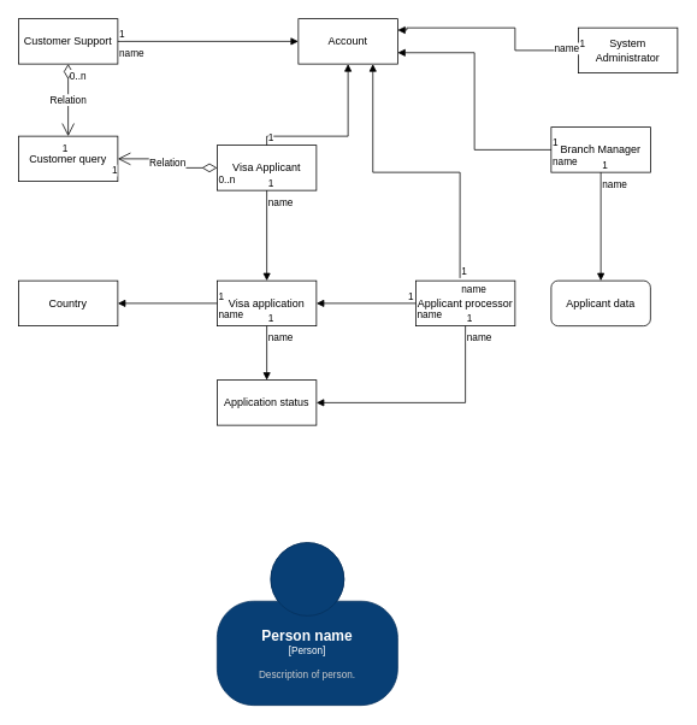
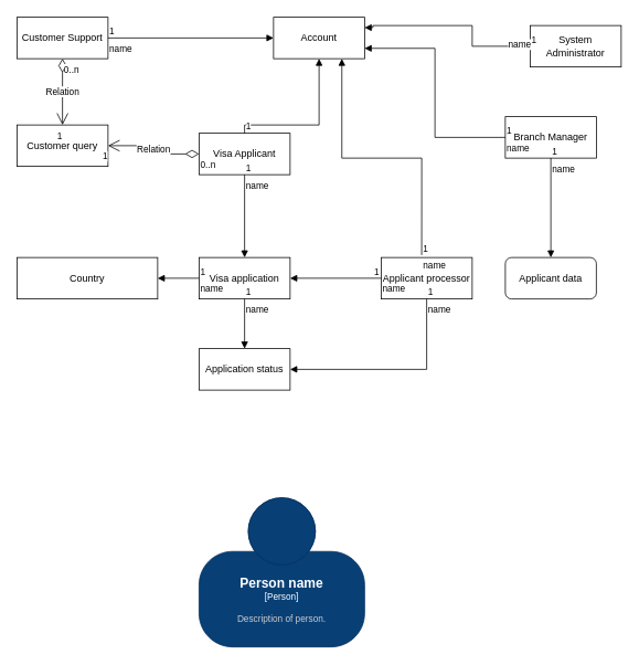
  <mxCell id="0" />
  <mxCell id="1" parent="0" />
  <mxCell id="2" value="Visa Applicant&lt;br&gt;" style="html=1;whiteSpace=wrap;" parent="1" vertex="1"><mxGeometry x="240" y="160" width="110" height="50" as="geometry" /></mxCell>
  <mxCell id="3" value="Applicant processor" style="html=1;whiteSpace=wrap;" parent="1" vertex="1"><mxGeometry x="460" y="310" width="110" height="50" as="geometry" /></mxCell>
  <mxCell id="4" value="Branch Manager" style="html=1;whiteSpace=wrap;" parent="1" vertex="1"><mxGeometry x="610" y="140" width="110" height="50" as="geometry" /></mxCell>
  <mxCell id="5" value="System Administrator" style="html=1;whiteSpace=wrap;" parent="1" vertex="1"><mxGeometry x="640" y="30" width="110" height="50" as="geometry" /></mxCell>
  <mxCell id="6" value="Customer Support" style="html=1;whiteSpace=wrap;" parent="1" vertex="1"><mxGeometry x="20" y="20" width="110" height="50" as="geometry" /></mxCell>
  <mxCell id="7" value="Account" style="html=1;whiteSpace=wrap;" parent="1" vertex="1"><mxGeometry x="330" y="20" width="110" height="50" as="geometry" /></mxCell>
  <mxCell id="8" value="" style="endArrow=block;endFill=1;html=1;edgeStyle=orthogonalEdgeStyle;align=left;verticalAlign=top;rounded=0;entryX=0.5;entryY=1;entryDx=0;entryDy=0;exitX=0.5;exitY=0;exitDx=0;exitDy=0;" parent="1" source="2" target="7" edge="1"><mxGeometry x="-0.6" relative="1" as="geometry"><mxPoint x="330" y="160" as="sourcePoint" /><mxPoint x="490" y="270" as="targetPoint" /><Array as="points"><mxPoint x="385" y="150" /></Array><mxPoint as="offset" /></mxGeometry></mxCell>
  <mxCell id="9" value="1" style="edgeLabel;resizable=0;html=1;align=left;verticalAlign=bottom;" parent="8" connectable="0" vertex="1"><mxGeometry x="-1" relative="1" as="geometry" /></mxCell>
  <mxCell id="10" value="name" style="endArrow=block;endFill=1;html=1;edgeStyle=orthogonalEdgeStyle;align=left;verticalAlign=top;rounded=0;exitX=0.445;exitY=-0.06;exitDx=0;exitDy=0;entryX=0.75;entryY=1;entryDx=0;entryDy=0;exitPerimeter=0;" parent="1" source="3" target="7" edge="1"><mxGeometry x="-1" relative="1" as="geometry"><mxPoint x="330" y="270" as="sourcePoint" /><mxPoint x="490" y="270" as="targetPoint" /><Array as="points"><mxPoint x="509" y="190" /><mxPoint x="413" y="190" /></Array></mxGeometry></mxCell>
  <mxCell id="11" value="1" style="edgeLabel;resizable=0;html=1;align=left;verticalAlign=bottom;" parent="10" connectable="0" vertex="1"><mxGeometry x="-1" relative="1" as="geometry" /></mxCell>
  <mxCell id="12" value="name" style="endArrow=block;endFill=1;html=1;edgeStyle=orthogonalEdgeStyle;align=left;verticalAlign=top;rounded=0;exitX=0;exitY=0.5;exitDx=0;exitDy=0;entryX=1;entryY=0.25;entryDx=0;entryDy=0;" parent="1" source="5" target="7" edge="1"><mxGeometry x="-0.755" y="-15" relative="1" as="geometry"><mxPoint x="610" y="330" as="sourcePoint" /><mxPoint x="423" y="100" as="targetPoint" /><Array as="points"><mxPoint x="570" y="55" /><mxPoint x="570" y="30" /><mxPoint x="450" y="30" /><mxPoint x="450" y="33" /></Array><mxPoint as="offset" /></mxGeometry></mxCell>
  <mxCell id="13" value="1" style="edgeLabel;resizable=0;html=1;align=left;verticalAlign=bottom;" parent="12" connectable="0" vertex="1"><mxGeometry x="-1" relative="1" as="geometry" /></mxCell>
  <mxCell id="14" value="name" style="endArrow=block;endFill=1;html=1;edgeStyle=orthogonalEdgeStyle;align=left;verticalAlign=top;rounded=0;exitX=0;exitY=0.5;exitDx=0;exitDy=0;entryX=1;entryY=0.75;entryDx=0;entryDy=0;" parent="1" source="4" target="7" edge="1"><mxGeometry x="-1" relative="1" as="geometry"><mxPoint x="330" y="270" as="sourcePoint" /><mxPoint x="490" y="270" as="targetPoint" /></mxGeometry></mxCell>
  <mxCell id="15" value="1" style="edgeLabel;resizable=0;html=1;align=left;verticalAlign=bottom;" parent="14" connectable="0" vertex="1"><mxGeometry x="-1" relative="1" as="geometry" /></mxCell>
  <mxCell id="16" value="name" style="endArrow=block;endFill=1;html=1;edgeStyle=orthogonalEdgeStyle;align=left;verticalAlign=top;rounded=0;exitX=1;exitY=0.5;exitDx=0;exitDy=0;entryX=0;entryY=0.5;entryDx=0;entryDy=0;" parent="1" source="6" target="7" edge="1"><mxGeometry x="-1" relative="1" as="geometry"><mxPoint x="330" y="270" as="sourcePoint" /><mxPoint x="490" y="270" as="targetPoint" /></mxGeometry></mxCell>
  <mxCell id="17" value="1" style="edgeLabel;resizable=0;html=1;align=left;verticalAlign=bottom;" parent="16" connectable="0" vertex="1"><mxGeometry x="-1" relative="1" as="geometry" /></mxCell>
  <mxCell id="18" value="Visa application" style="html=1;whiteSpace=wrap;" parent="1" vertex="1"><mxGeometry x="240" y="310" width="110" height="50" as="geometry" /></mxCell>
  <mxCell id="19" value="name" style="endArrow=block;endFill=1;html=1;edgeStyle=orthogonalEdgeStyle;align=left;verticalAlign=top;rounded=0;exitX=0.5;exitY=1;exitDx=0;exitDy=0;entryX=0.5;entryY=0;entryDx=0;entryDy=0;" parent="1" source="2" target="18" edge="1"><mxGeometry x="-1" relative="1" as="geometry"><mxPoint x="330" y="270" as="sourcePoint" /><mxPoint x="490" y="270" as="targetPoint" /></mxGeometry></mxCell>
  <mxCell id="20" value="1" style="edgeLabel;resizable=0;html=1;align=left;verticalAlign=bottom;" parent="19" connectable="0" vertex="1"><mxGeometry x="-1" relative="1" as="geometry" /></mxCell>
  <mxCell id="21" value="name" style="endArrow=block;endFill=1;html=1;edgeStyle=orthogonalEdgeStyle;align=left;verticalAlign=top;rounded=0;exitX=0;exitY=0.5;exitDx=0;exitDy=0;entryX=1;entryY=0.5;entryDx=0;entryDy=0;" parent="1" source="3" target="18" edge="1"><mxGeometry x="-1" relative="1" as="geometry"><mxPoint x="330" y="270" as="sourcePoint" /><mxPoint x="490" y="270" as="targetPoint" /></mxGeometry></mxCell>
  <mxCell id="22" value="1" style="edgeLabel;resizable=0;html=1;align=left;verticalAlign=bottom;" parent="21" connectable="0" vertex="1"><mxGeometry x="-1" relative="1" as="geometry"><mxPoint x="-10" as="offset" /></mxGeometry></mxCell>
- <mxCell id="23" value="Country" style="html=1;whiteSpace=wrap;" parent="1" vertex="1"><mxGeometry x="20" y="310" width="110" height="50" as="geometry" /></mxCell>
+ <mxCell id="23" value="Country" style="html=1;whiteSpace=wrap;" parent="1" vertex="1"><mxGeometry x="20" y="310" width="170" height="50" as="geometry" /></mxCell>
  <mxCell id="24" value="name" style="endArrow=block;endFill=1;html=1;edgeStyle=orthogonalEdgeStyle;align=left;verticalAlign=top;rounded=0;exitX=0;exitY=0.5;exitDx=0;exitDy=0;entryX=1;entryY=0.5;entryDx=0;entryDy=0;" parent="1" source="18" target="23" edge="1"><mxGeometry x="-1" relative="1" as="geometry"><mxPoint x="305" y="210" as="sourcePoint" /><mxPoint x="305" y="330" as="targetPoint" /></mxGeometry></mxCell>
  <mxCell id="25" value="1" style="edgeLabel;resizable=0;html=1;align=left;verticalAlign=bottom;" parent="24" connectable="0" vertex="1"><mxGeometry x="-1" relative="1" as="geometry" /></mxCell>
  <mxCell id="26" value="Customer query" style="html=1;whiteSpace=wrap;" parent="1" vertex="1"><mxGeometry x="20" y="150" width="110" height="50" as="geometry" /></mxCell>
  <mxCell id="27" value="Relation" style="endArrow=open;html=1;endSize=12;startArrow=diamondThin;startSize=14;startFill=0;edgeStyle=orthogonalEdgeStyle;rounded=0;exitX=0;exitY=0.5;exitDx=0;exitDy=0;entryX=1;entryY=0.5;entryDx=0;entryDy=0;" parent="1" source="2" target="26" edge="1"><mxGeometry relative="1" as="geometry"><mxPoint x="330" y="270" as="sourcePoint" /><mxPoint x="490" y="270" as="targetPoint" /></mxGeometry></mxCell>
  <mxCell id="28" value="0..n" style="edgeLabel;resizable=0;html=1;align=left;verticalAlign=top;" parent="27" connectable="0" vertex="1"><mxGeometry x="-1" relative="1" as="geometry" /></mxCell>
  <mxCell id="29" value="1" style="edgeLabel;resizable=0;html=1;align=right;verticalAlign=top;" parent="27" connectable="0" vertex="1"><mxGeometry x="1" relative="1" as="geometry" /></mxCell>
  <mxCell id="30" value="Relation" style="endArrow=open;html=1;endSize=12;startArrow=diamondThin;startSize=14;startFill=0;edgeStyle=orthogonalEdgeStyle;rounded=0;exitX=0.5;exitY=1;exitDx=0;exitDy=0;entryX=0.5;entryY=0;entryDx=0;entryDy=0;" parent="1" source="6" target="26" edge="1"><mxGeometry relative="1" as="geometry"><mxPoint x="330" y="270" as="sourcePoint" /><mxPoint x="490" y="270" as="targetPoint" /></mxGeometry></mxCell>
  <mxCell id="31" value="0..n" style="edgeLabel;resizable=0;html=1;align=left;verticalAlign=top;" parent="30" connectable="0" vertex="1"><mxGeometry x="-1" relative="1" as="geometry" /></mxCell>
  <mxCell id="32" value="1" style="edgeLabel;resizable=0;html=1;align=right;verticalAlign=top;" parent="30" connectable="0" vertex="1"><mxGeometry x="1" relative="1" as="geometry" /></mxCell>
  <mxCell id="33" value="Application status" style="html=1;whiteSpace=wrap;" parent="1" vertex="1"><mxGeometry x="240" y="420" width="110" height="50" as="geometry" /></mxCell>
  <mxCell id="34" value="name" style="endArrow=block;endFill=1;html=1;edgeStyle=orthogonalEdgeStyle;align=left;verticalAlign=top;rounded=0;exitX=0.5;exitY=1;exitDx=0;exitDy=0;entryX=0.5;entryY=0;entryDx=0;entryDy=0;" parent="1" source="18" target="33" edge="1"><mxGeometry x="-1" relative="1" as="geometry"><mxPoint x="330" y="270" as="sourcePoint" /><mxPoint x="490" y="270" as="targetPoint" /></mxGeometry></mxCell>
  <mxCell id="35" value="1" style="edgeLabel;resizable=0;html=1;align=left;verticalAlign=bottom;" parent="34" connectable="0" vertex="1"><mxGeometry x="-1" relative="1" as="geometry" /></mxCell>
  <mxCell id="36" value="name" style="endArrow=block;endFill=1;html=1;edgeStyle=orthogonalEdgeStyle;align=left;verticalAlign=top;rounded=0;exitX=0.5;exitY=1;exitDx=0;exitDy=0;entryX=1;entryY=0.5;entryDx=0;entryDy=0;" parent="1" source="3" target="33" edge="1"><mxGeometry x="-1" relative="1" as="geometry"><mxPoint x="305" y="370" as="sourcePoint" /><mxPoint x="305" y="430" as="targetPoint" /></mxGeometry></mxCell>
  <mxCell id="37" value="1" style="edgeLabel;resizable=0;html=1;align=left;verticalAlign=bottom;" parent="36" connectable="0" vertex="1"><mxGeometry x="-1" relative="1" as="geometry" /></mxCell>
  <mxCell id="38" value="Applicant data" style="html=1;whiteSpace=wrap;rounded=1;" parent="1" vertex="1"><mxGeometry x="610" y="310" width="110" height="50" as="geometry" /></mxCell>
  <mxCell id="39" value="name" style="endArrow=block;endFill=1;html=1;edgeStyle=orthogonalEdgeStyle;align=left;verticalAlign=top;rounded=0;exitX=0.5;exitY=1;exitDx=0;exitDy=0;entryX=0.5;entryY=0;entryDx=0;entryDy=0;" parent="1" source="4" target="38" edge="1"><mxGeometry x="-1" relative="1" as="geometry"><mxPoint x="305" y="370" as="sourcePoint" /><mxPoint x="305" y="430" as="targetPoint" /></mxGeometry></mxCell>
  <mxCell id="40" value="1" style="edgeLabel;resizable=0;html=1;align=left;verticalAlign=bottom;" parent="39" connectable="0" vertex="1"><mxGeometry x="-1" relative="1" as="geometry" /></mxCell>
  <mxCell id="41" value="&lt;font style=&quot;font-size: 16px&quot;&gt;&lt;b&gt;Person name&lt;/b&gt;&lt;/font&gt;&lt;div&gt;[Person]&lt;/div&gt;&lt;br&gt;&lt;div&gt;&lt;font style=&quot;font-size: 11px&quot;&gt;&lt;font color=&quot;#cccccc&quot;&gt;Description of person.&lt;/font&gt;&lt;/div&gt;" style="html=1;fontSize=11;dashed=0;whiteSpace=wrap;fillColor=#083F75;strokeColor=#06315C;fontColor=#ffffff;shape=mxgraph.c4.person2;align=center;metaEdit=1;points=[[0.5,0,0],[1,0.5,0],[1,0.75,0],[0.75,1,0],[0.5,1,0],[0.25,1,0],[0,0.75,0],[0,0.5,0]];resizable=0;" vertex="1" parent="1"><mxGeometry x="240" y="600" width="200" height="180" as="geometry" /></mxCell>
